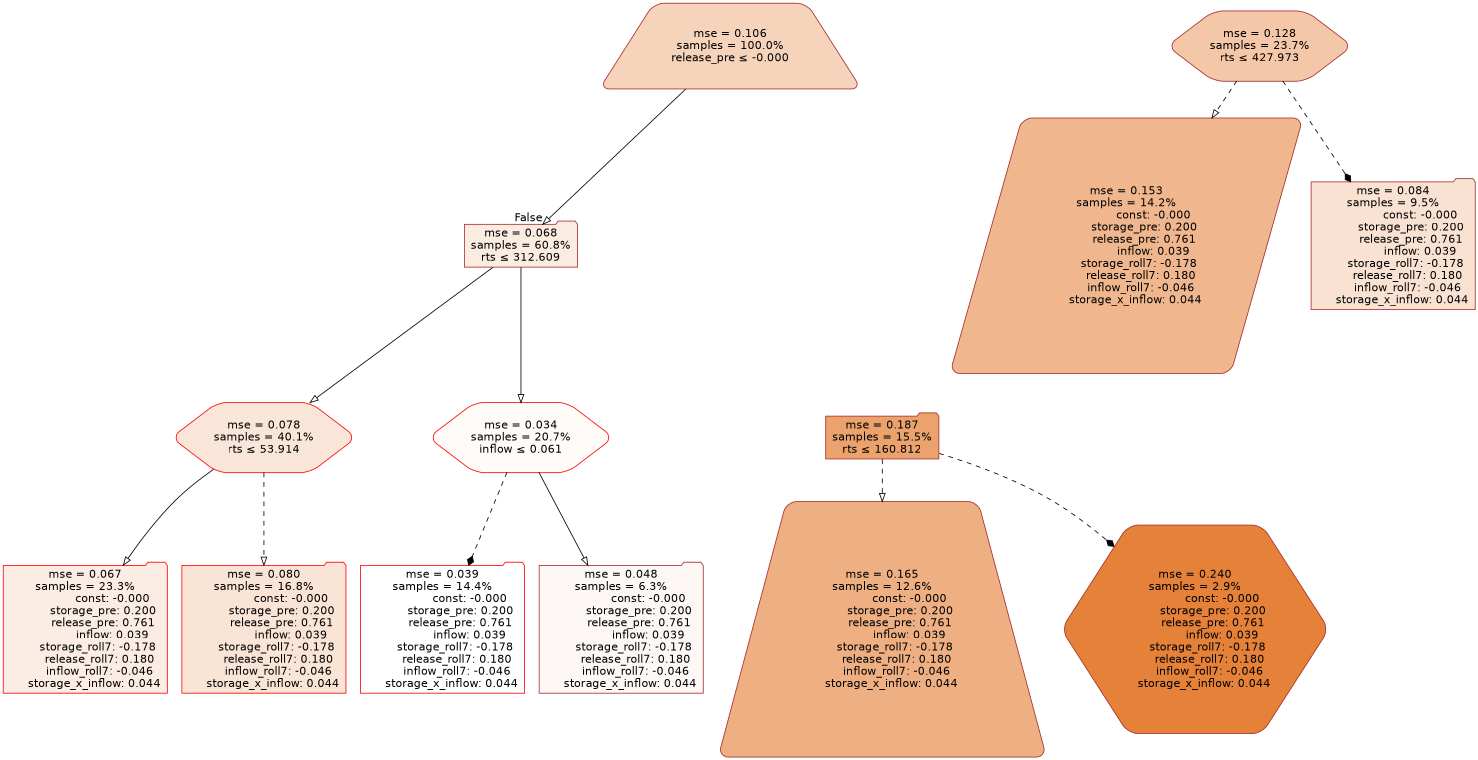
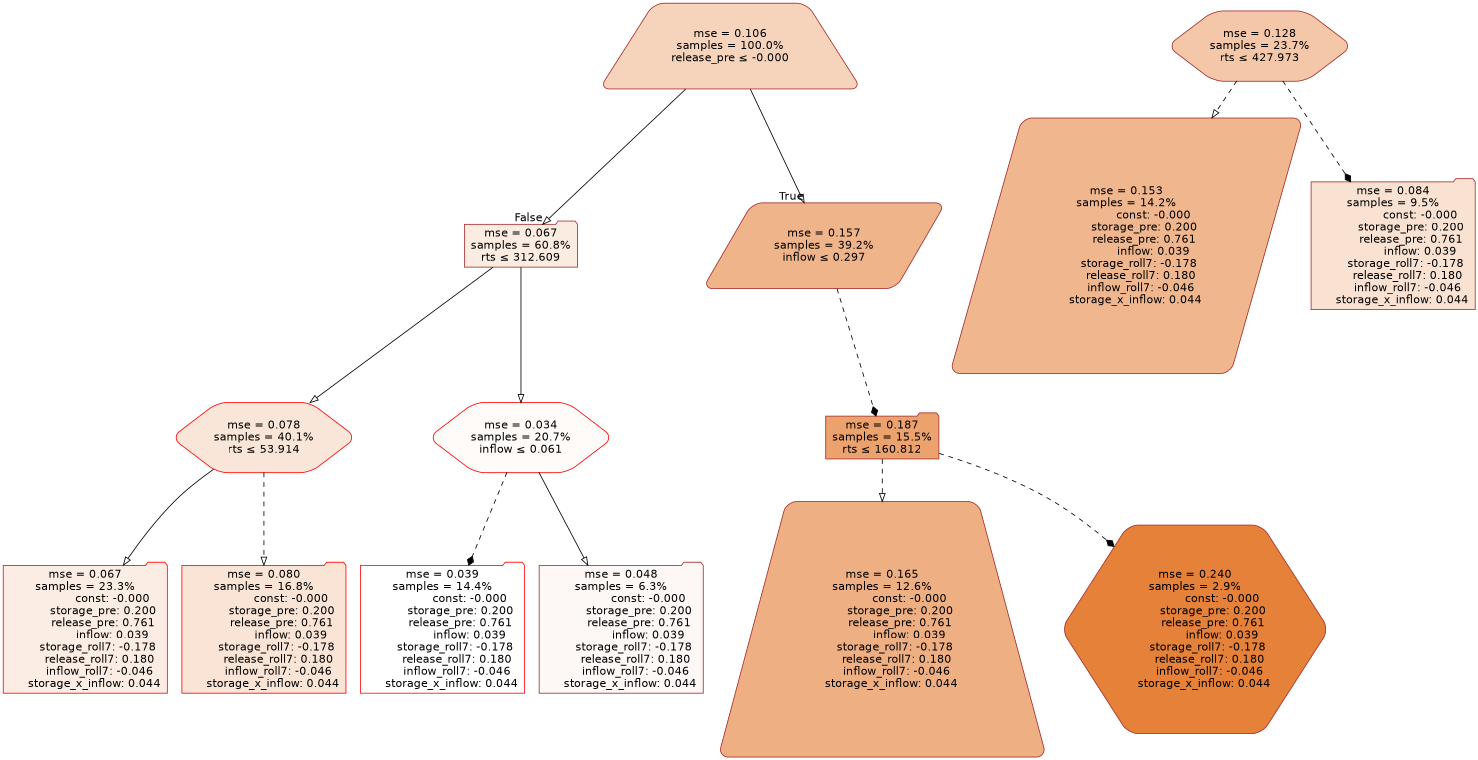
  digraph {
    node [color=brown fontname=helvetica shape=folder style="filled, rounded"]
    edge [arrowhead=onormal fontname=helvetica style=dashed]
    n1 [fillcolor="#f6d4bc" label="mse = 0.106\nsamples = 100.0%\nrelease_pre &le; -0.000" shape=trapezium]
-   n2 [fillcolor="#fbece1" label="mse = 0.068\nsamples = 60.8%\nrts &le; 312.609"]
+   n2 [fillcolor="#fbece1" label="mse = 0.067\nsamples = 60.8%\nrts &le; 312.609"]
+   n3 [fillcolor="#efb48a" label="mse = 0.157\nsamples = 39.2%\ninflow &le; 0.297" shape=parallelogram]
    n4 [color=red fillcolor="#f9e6d8" label="mse = 0.078\nsamples = 40.1%\nrts &le; 53.914" shape=hexagon]
    n5 [color=red fillcolor="#fefbf9" label="mse = 0.034\nsamples = 20.7%\ninflow &le; 0.061" shape=hexagon]
    n6 [fillcolor="#eba26d" label="mse = 0.187\nsamples = 15.5%\nrts &le; 160.812"]
    n7 [color=red fillcolor="#fbede3" label="mse = 0.067\nsamples = 23.3%\n               const: -0.000\n          storage_pre: 0.200\n          release_pre: 0.761\n               inflow: 0.039\n       storage_roll7: -0.178\n        release_roll7: 0.180\n        inflow_roll7: -0.046\n     storage_x_inflow: 0.044"]
    n8 [color=red fillcolor="#f9e4d6" label="mse = 0.080\nsamples = 16.8%\n               const: -0.000\n          storage_pre: 0.200\n          release_pre: 0.761\n               inflow: 0.039\n       storage_roll7: -0.178\n        release_roll7: 0.180\n        inflow_roll7: -0.046\n     storage_x_inflow: 0.044"]
    n9 [color=red fillcolor="#ffffff" label="mse = 0.039\nsamples = 14.4%\n               const: -0.000\n          storage_pre: 0.200\n          release_pre: 0.761\n               inflow: 0.039\n       storage_roll7: -0.178\n        release_roll7: 0.180\n        inflow_roll7: -0.046\n     storage_x_inflow: 0.044"]
    n10 [fillcolor="#fdf8f5" label="mse = 0.048\nsamples = 6.3%\n               const: -0.000\n          storage_pre: 0.200\n          release_pre: 0.761\n               inflow: 0.039\n       storage_roll7: -0.178\n        release_roll7: 0.180\n        inflow_roll7: -0.046\n     storage_x_inflow: 0.044"]
    n11 [fillcolor="#f3c7a7" label="mse = 0.128\nsamples = 23.7%\nrts &le; 427.973" shape=hexagon]
    n12 [fillcolor="#f0b78f" label="mse = 0.153\nsamples = 14.2%\n               const: -0.000\n          storage_pre: 0.200\n          release_pre: 0.761\n               inflow: 0.039\n       storage_roll7: -0.178\n        release_roll7: 0.180\n        inflow_roll7: -0.046\n     storage_x_inflow: 0.044" shape=parallelogram]
    n13 [fillcolor="#f9e2d2" label="mse = 0.084\nsamples = 9.5%\n               const: -0.000\n          storage_pre: 0.200\n          release_pre: 0.761\n               inflow: 0.039\n       storage_roll7: -0.178\n        release_roll7: 0.180\n        inflow_roll7: -0.046\n     storage_x_inflow: 0.044"]
    n14 [fillcolor="#eeaf82" label="mse = 0.165\nsamples = 12.6%\n               const: -0.000\n          storage_pre: 0.200\n          release_pre: 0.761\n               inflow: 0.039\n       storage_roll7: -0.178\n        release_roll7: 0.180\n        inflow_roll7: -0.046\n     storage_x_inflow: 0.044" shape=trapezium]
    n15 [fillcolor="#e58139" label="mse = 0.240\nsamples = 2.9%\n               const: -0.000\n          storage_pre: 0.200\n          release_pre: 0.761\n               inflow: 0.039\n       storage_roll7: -0.178\n        release_roll7: 0.180\n        inflow_roll7: -0.046\n     storage_x_inflow: 0.044" shape=hexagon]
    n1 -> n2 [headlabel=False labelangle=45 labeldistance=2.5 style=solid]
+   n1 -> n3 [headlabel=True labelangle=-45 labeldistance=2.5 style=solid]
    n2 -> n4 [style=solid]
    n2 -> n5 [style=solid]
+   n3 -> n6 [arrowhead=diamond]
    n4 -> n7 [style=solid]
    n4 -> n8
    n5 -> n9 [arrowhead=diamond]
    n5 -> n10 [style=solid]
    n6 -> n14
    n6 -> n15 [arrowhead=diamond]
    n11 -> n12
    n11 -> n13 [arrowhead=diamond]
  }
